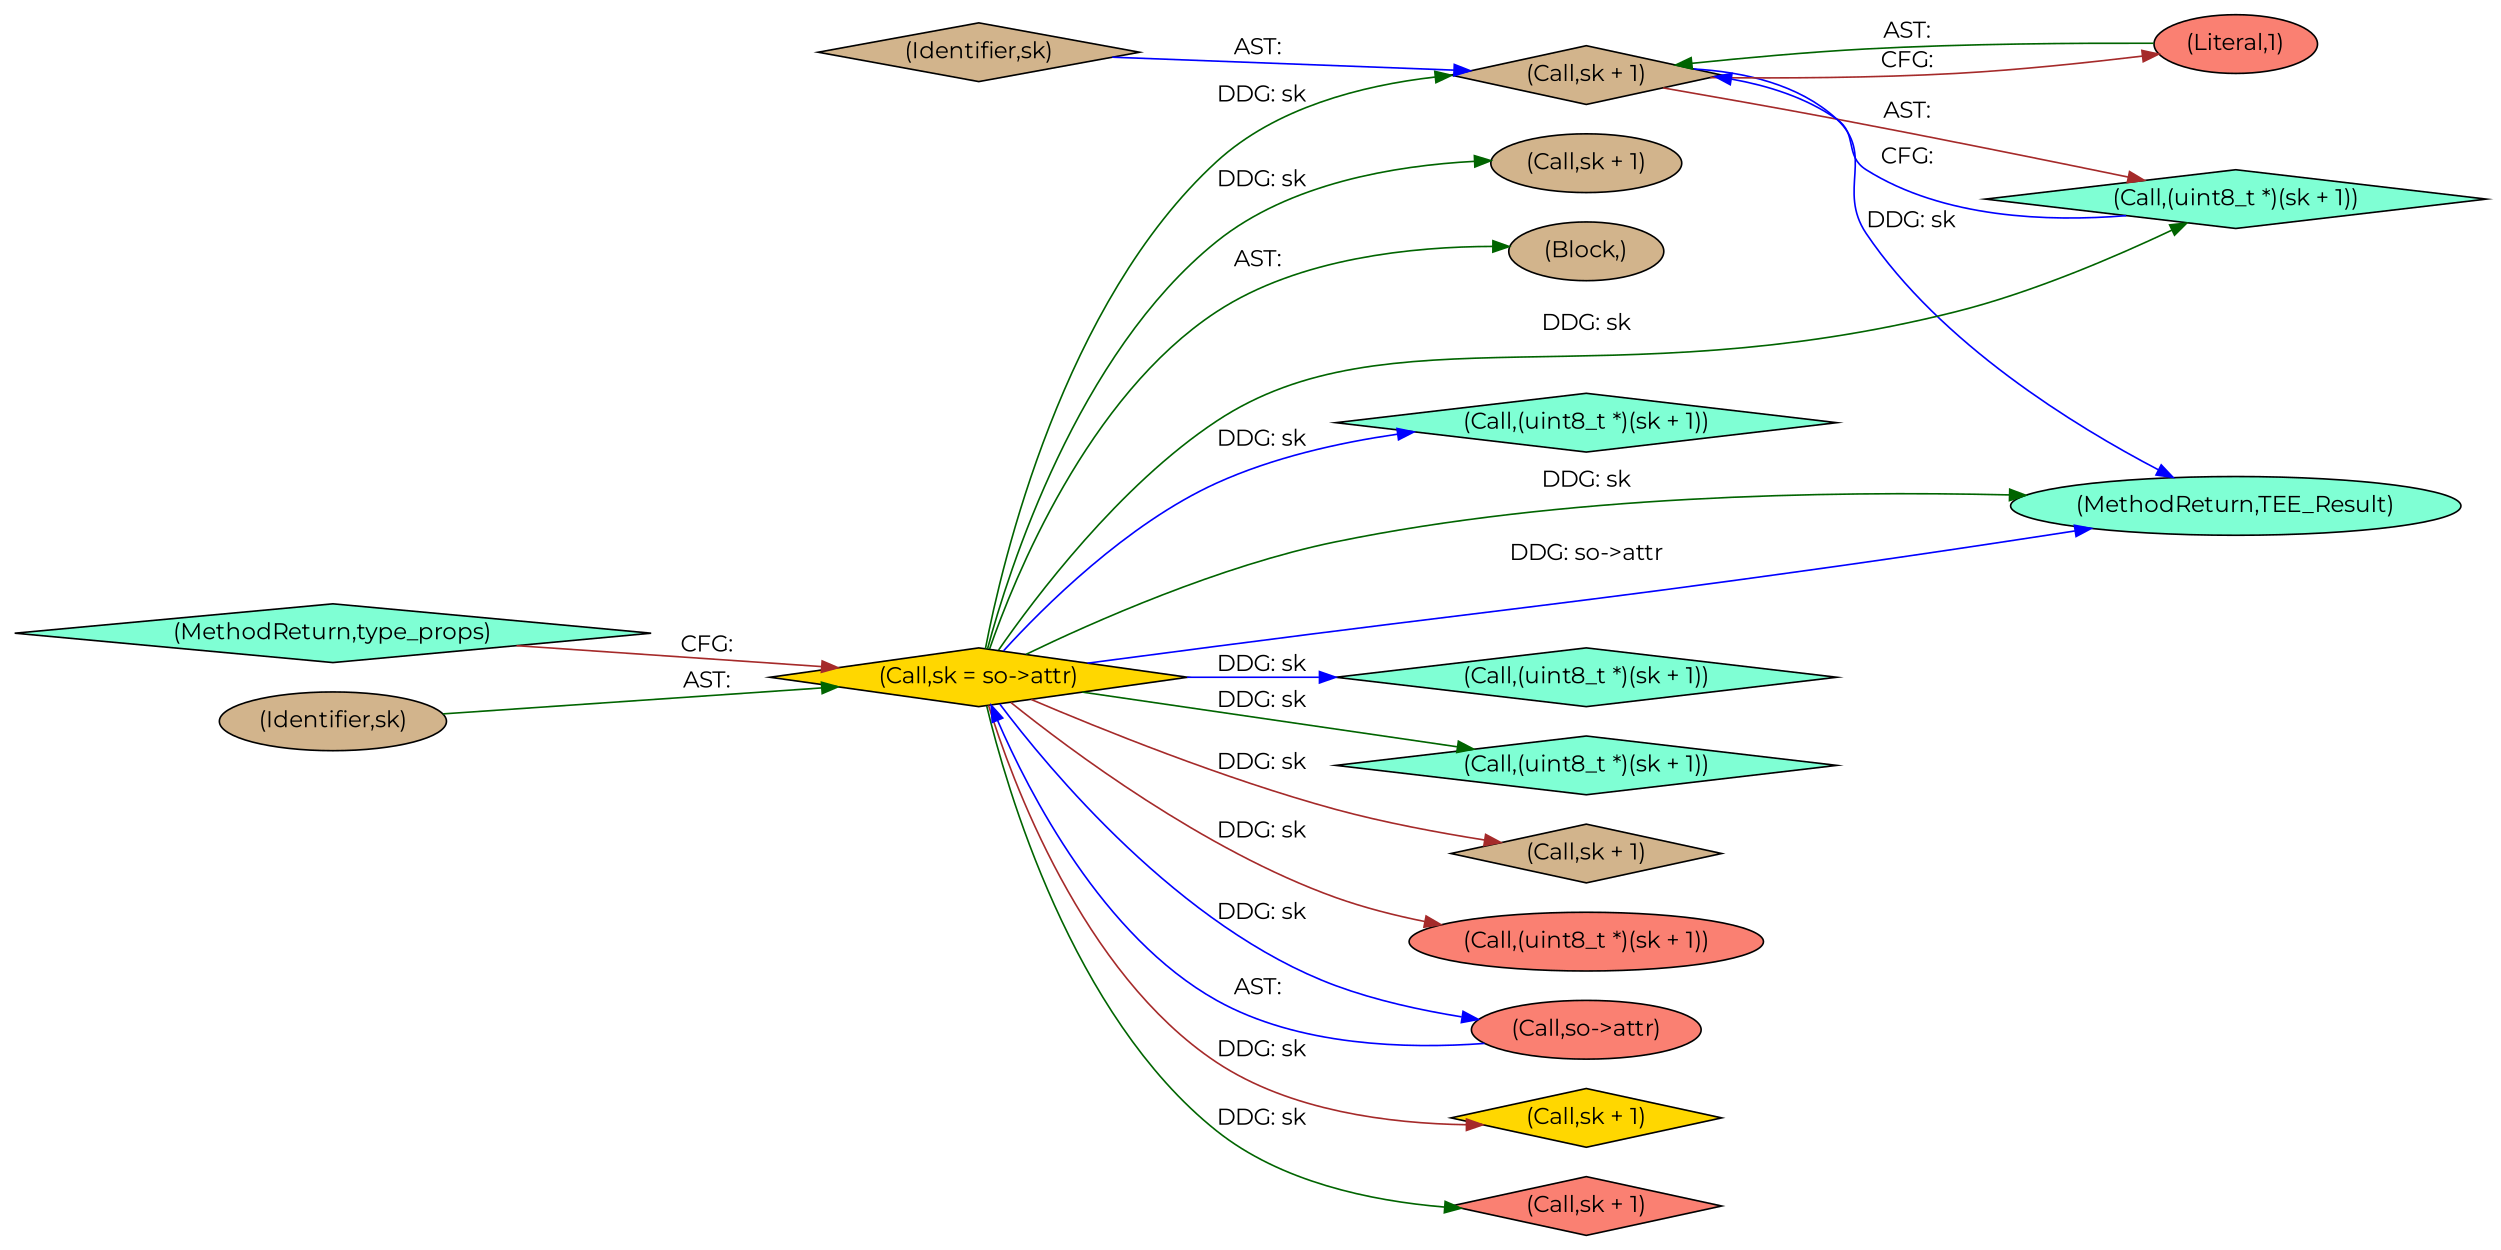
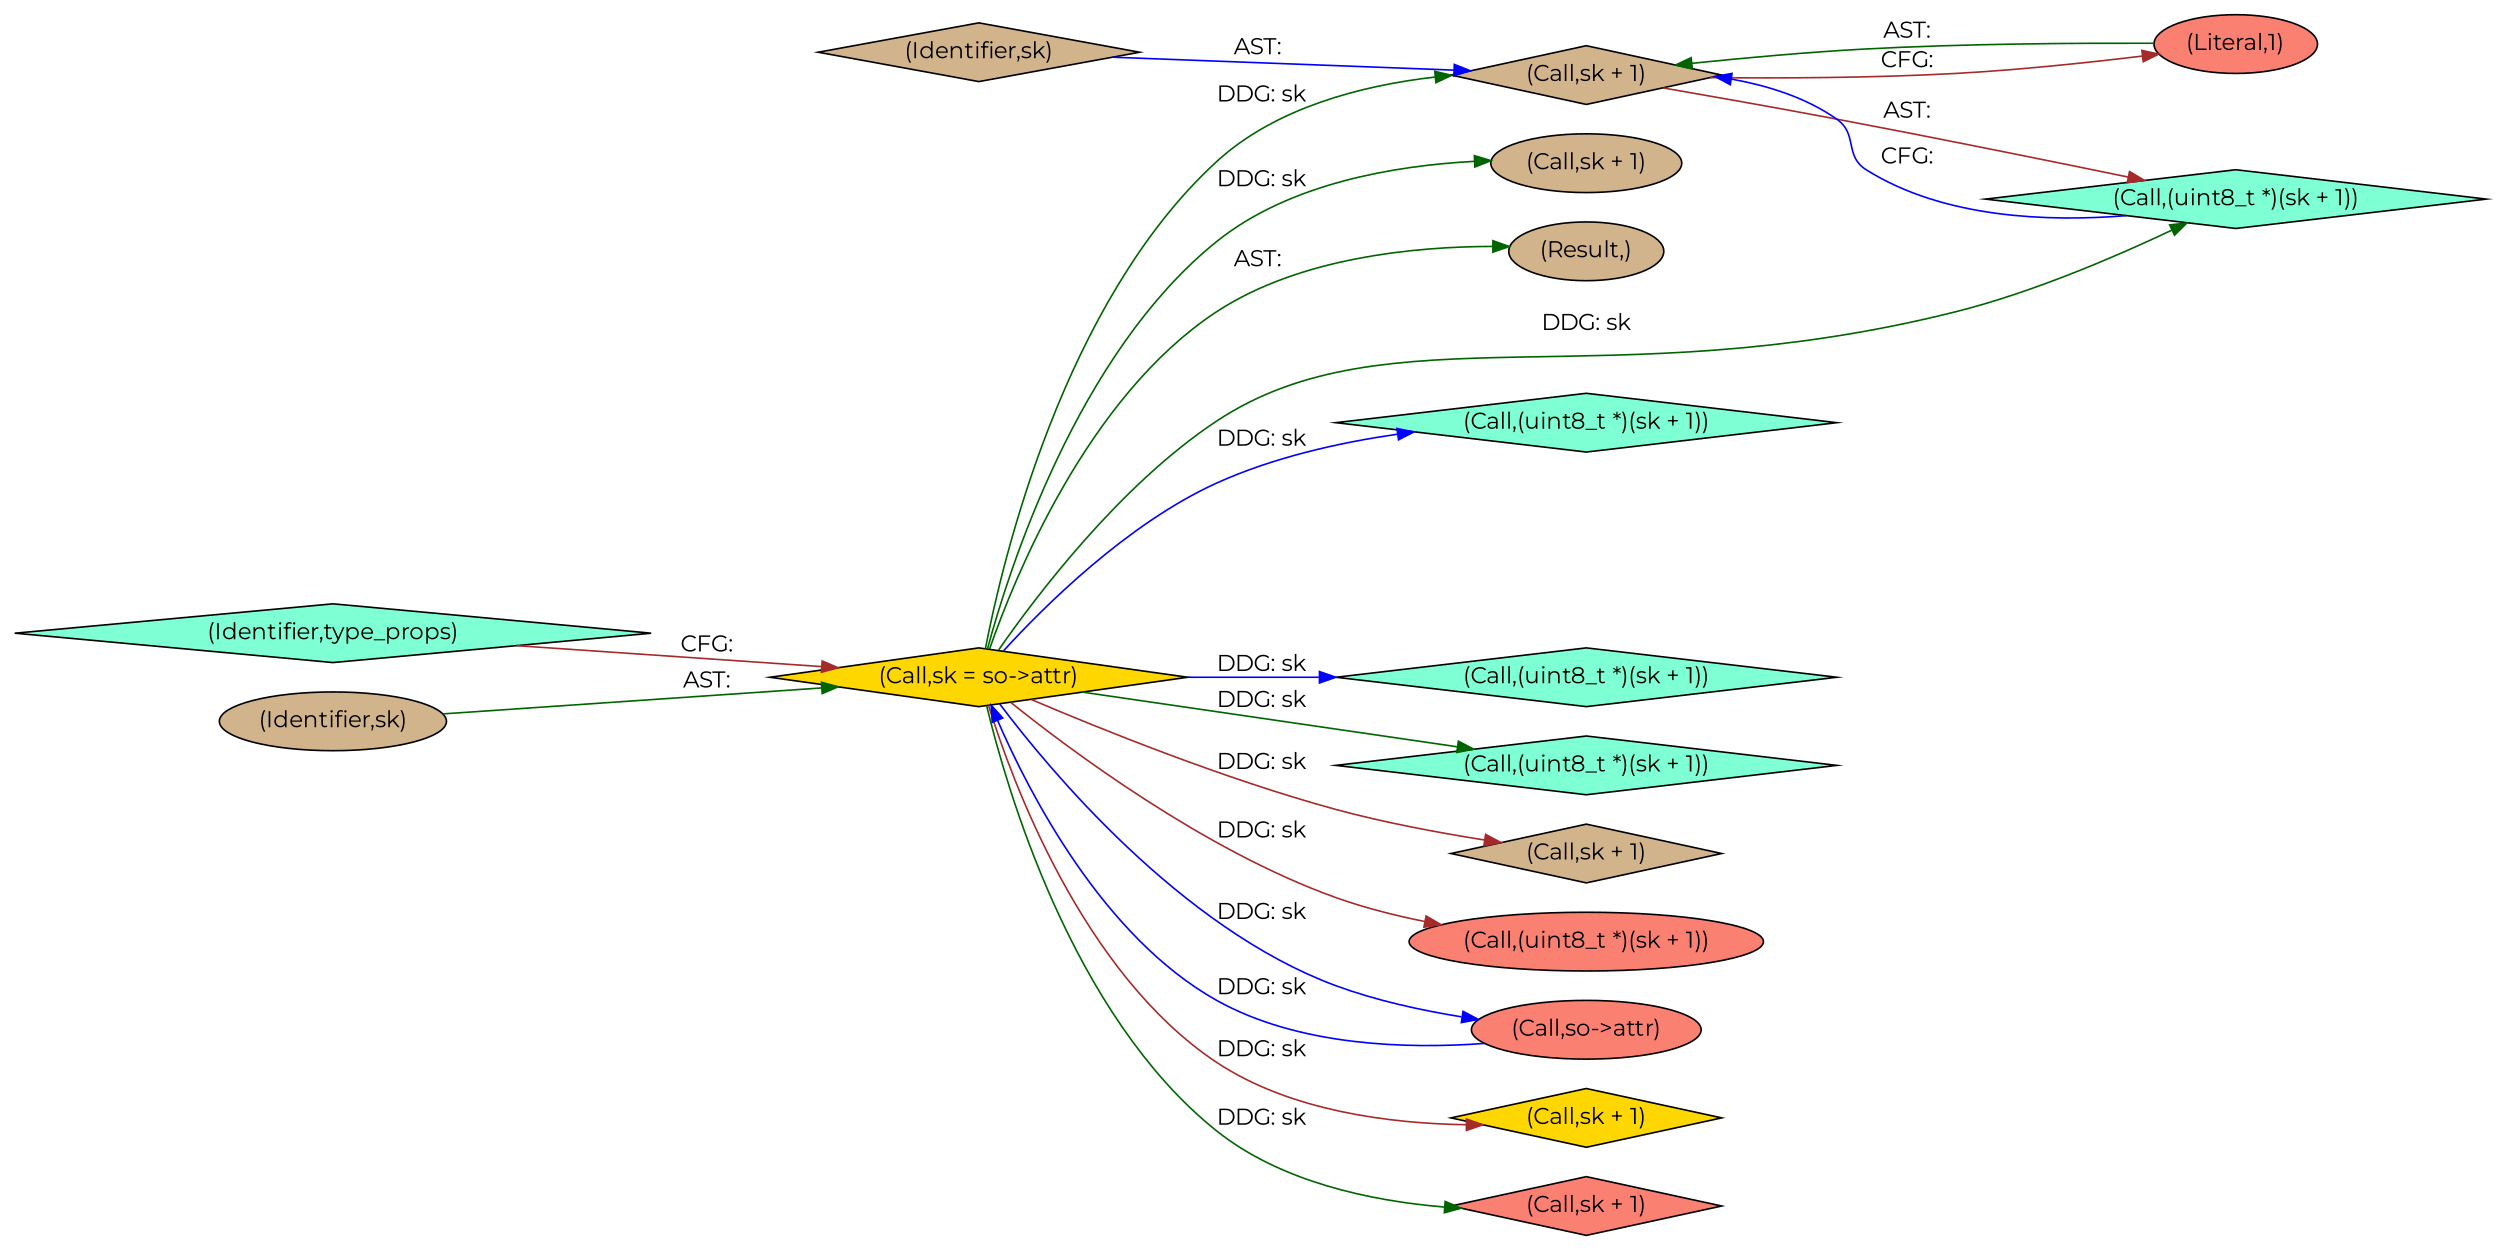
  digraph {
    fontname=Montserrat
    rankdir=LR
    node [fillcolor=tan fontname=Montserrat shape=diamond style=filled]
    edge [color=darkgreen fontname=Montserrat]
    n1 [label="(Call,sk + 1)"]
-   n2 [fillcolor=aquamarine label="(MethodReturn,TEE_Result)" shape=ellipse]
    n3 [fillcolor=salmon label="(Literal,1)" shape=ellipse]
    n4 [fillcolor=aquamarine label="(Call,(uint8_t *)(sk + 1))"]
    n5 [fillcolor=gold label="(Call,sk = so->attr)"]
    n6 [fillcolor=aquamarine label="(Call,(uint8_t *)(sk + 1))"]
    n7 [fillcolor=aquamarine label="(Call,(uint8_t *)(sk + 1))"]
    n8 [label="(Call,sk + 1)"]
    n9 [fillcolor=salmon label="(Call,(uint8_t *)(sk + 1))" shape=ellipse]
    n10 [fillcolor=salmon label="(Call,so->attr)" shape=ellipse]
    n11 [fillcolor=gold label="(Call,sk + 1)"]
    n12 [fillcolor=salmon label="(Call,sk + 1)"]
    n13 [label="(Call,sk + 1)" shape=ellipse]
-   n14 [label="(Block,)" shape=ellipse]
+   n14 [label="(Result,)" shape=ellipse]
    n15 [fillcolor=aquamarine label="(Call,(uint8_t *)(sk + 1))"]
-   n16 [fillcolor=aquamarine label="(MethodReturn,type_props)"]
+   n16 [fillcolor=aquamarine label="(Identifier,type_props)"]
    n17 [label="(Identifier,sk)"]
    n18 [label="(Identifier,sk)" shape=ellipse]
-   n1 -> n2 [color=blue label="DDG: sk"]
    n1 -> n3 [color=brown label="CFG: "]
    n1 -> n4 [color=brown label="AST: "]
    n3 -> n1 [label="AST: "]
    n4 -> n1 [color=blue label="CFG: "]
    n5 -> n1 [label="DDG: sk"]
-   n5 -> n2 [color=blue label="DDG: so->attr"]
-   n5 -> n2 [label="DDG: sk"]
    n5 -> n4 [label="DDG: sk"]
    n5 -> n6 [color=blue label="DDG: sk"]
    n5 -> n7 [label="DDG: sk"]
    n5 -> n8 [color=brown label="DDG: sk"]
    n5 -> n9 [color=brown label="DDG: sk"]
    n5 -> n10 [color=blue label="DDG: sk"]
    n5 -> n11 [color=brown label="DDG: sk"]
    n5 -> n12 [label="DDG: sk"]
    n5 -> n13 [label="DDG: sk"]
    n5 -> n14 [label="AST: "]
    n5 -> n15 [color=blue label="DDG: sk"]
-   n10 -> n5 [color=blue label="AST: "]
+   n10 -> n5 [color=blue label="DDG: sk"]
    n16 -> n5 [color=brown label="CFG: "]
    n17 -> n1 [color=blue label="AST: "]
    n18 -> n5 [label="AST: "]
  }
